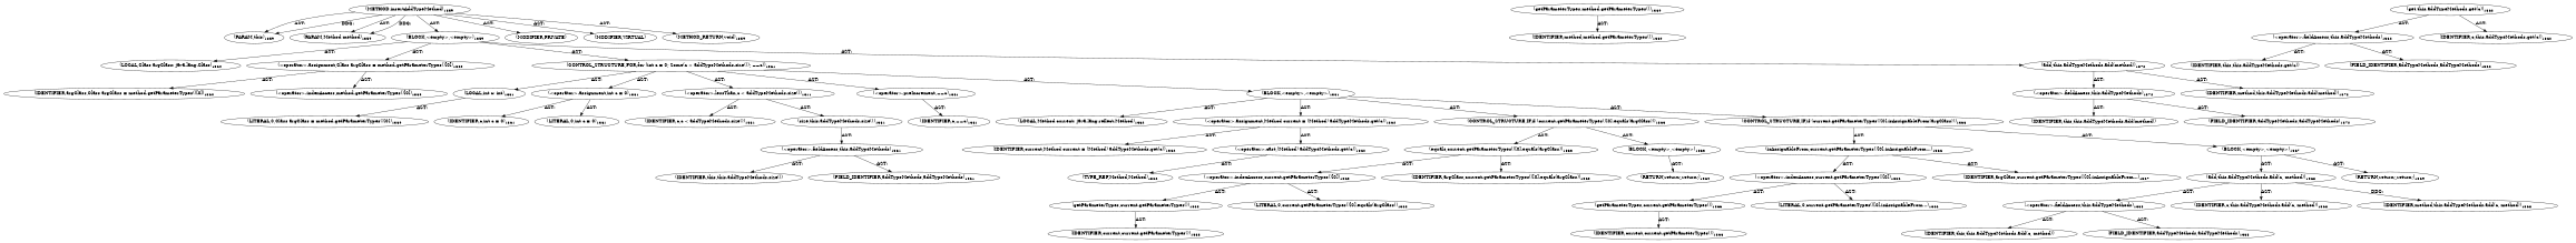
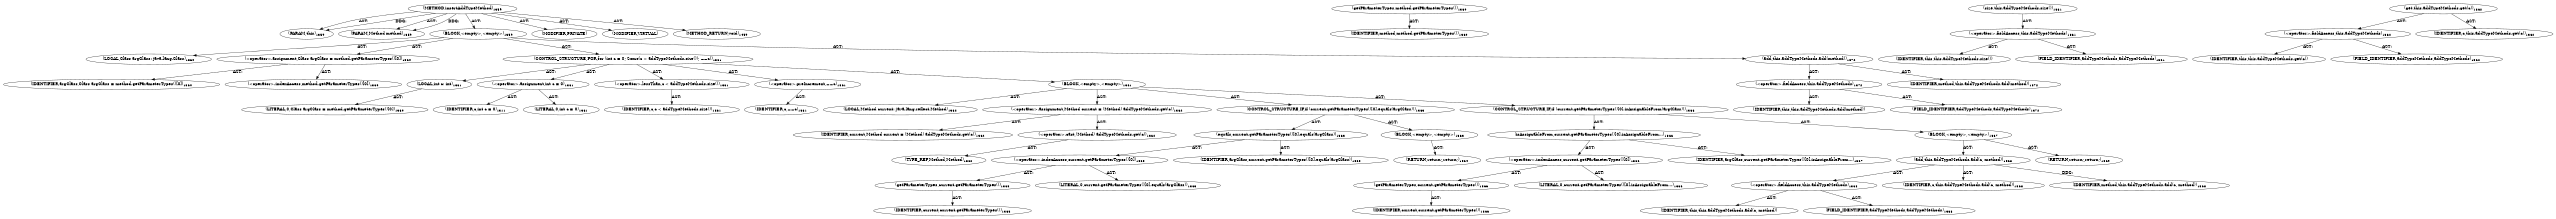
  digraph {
    n1 [label=<(METHOD,insertAddTypeMethod)<SUB>1359</SUB>>]
    n2 [label=<(PARAM,this)<SUB>1359</SUB>>]
    n3 [label=<(PARAM,Method method)<SUB>1359</SUB>>]
    n4 [label=<(BLOCK,&lt;empty&gt;,&lt;empty&gt;)<SUB>1359</SUB>>]
    n5 [label=<(MODIFIER,PRIVATE)>]
    n6 [label=<(MODIFIER,VIRTUAL)>]
-   n7 [label=<(METHOD_RETURN,void)<SUB>1359</SUB>>]
+   n7 [label=<(METHOD_RETURN,void)<SUB>1459</SUB>>]
    n8 [label=<(LOCAL,Class argClass: java.lang.Class)<SUB>1360</SUB>>]
    n9 [label=<(&lt;operator&gt;.assignment,Class argClass = method.getParameterTypes()[0])<SUB>1360</SUB>>]
    n10 [label=<(CONTROL_STRUCTURE,FOR,for (int c = 0; Some(c &lt; addTypeMethods.size()); ++c))<SUB>1361</SUB>>]
    n11 [label=<(add,this.addTypeMethods.add(method))<SUB>1372</SUB>>]
    n12 [label=<(IDENTIFIER,argClass,Class argClass = method.getParameterTypes()[0])<SUB>1360</SUB>>]
    n13 [label=<(&lt;operator&gt;.indexAccess,method.getParameterTypes()[0])<SUB>1360</SUB>>]
    n14 [label=<(LOCAL,int c: int)<SUB>1361</SUB>>]
    n15 [label=<(&lt;operator&gt;.assignment,int c = 0)<SUB>1361</SUB>>]
-   n16 [label=<(&lt;operator&gt;.lessThan,c &lt; addTypeMethods.size())<SUB>1311</SUB>>]
+   n16 [label=<(&lt;operator&gt;.lessThan,c &lt; addTypeMethods.size())<SUB>1361</SUB>>]
    n17 [label=<(&lt;operator&gt;.preIncrement,++c)<SUB>1361</SUB>>]
    n18 [label=<(BLOCK,&lt;empty&gt;,&lt;empty&gt;)<SUB>1361</SUB>>]
    n19 [label=<(&lt;operator&gt;.fieldAccess,this.addTypeMethods)<SUB>1372</SUB>>]
    n20 [label=<(IDENTIFIER,method,this.addTypeMethods.add(method))<SUB>1372</SUB>>]
    n21 [label=<(getParameterTypes,method.getParameterTypes())<SUB>1360</SUB>>]
    n22 [label=<(IDENTIFIER,method,method.getParameterTypes())<SUB>1360</SUB>>]
    n23 [label=<(LITERAL,0,Class argClass = method.getParameterTypes()[0])<SUB>1360</SUB>>]
-   n24 [label=<(IDENTIFIER,c,int c = 0)<SUB>1361</SUB>>]
+   n24 [label=<(IDENTIFIER,c,int c = 0)<SUB>1311</SUB>>]
    n25 [label=<(LITERAL,0,int c = 0)<SUB>1361</SUB>>]
    n26 [label=<(IDENTIFIER,c,c &lt; addTypeMethods.size())<SUB>1361</SUB>>]
    n27 [label=<(size,this.addTypeMethods.size())<SUB>1361</SUB>>]
    n28 [label=<(IDENTIFIER,c,++c)<SUB>1361</SUB>>]
    n29 [label=<(LOCAL,Method current: java.lang.reflect.Method)<SUB>1362</SUB>>]
    n30 [label=<(&lt;operator&gt;.assignment,Method current = (Method) addTypeMethods.get(c))<SUB>1362</SUB>>]
    n31 [label=<(CONTROL_STRUCTURE,IF,if (current.getParameterTypes()[0].equals(argClass)))<SUB>1363</SUB>>]
    n32 [label=<(CONTROL_STRUCTURE,IF,if (current.getParameterTypes()[0].isAssignableFrom(argClass)))<SUB>1366</SUB>>]
    n33 [label=<(&lt;operator&gt;.fieldAccess,this.addTypeMethods)<SUB>1361</SUB>>]
    n34 [label=<(IDENTIFIER,this,this.addTypeMethods.size())>]
    n35 [label=<(FIELD_IDENTIFIER,addTypeMethods,addTypeMethods)<SUB>1361</SUB>>]
    n36 [label=<(IDENTIFIER,current,Method current = (Method) addTypeMethods.get(c))<SUB>1362</SUB>>]
    n37 [label=<(&lt;operator&gt;.cast,(Method) addTypeMethods.get(c))<SUB>1362</SUB>>]
    n38 [label=<(equals,current.getParameterTypes()[0].equals(argClass))<SUB>1363</SUB>>]
    n39 [label=<(BLOCK,&lt;empty&gt;,&lt;empty&gt;)<SUB>1363</SUB>>]
    n40 [label=<(isAssignableFrom,current.getParameterTypes()[0].isAssignableFrom...)<SUB>1366</SUB>>]
    n41 [label=<(BLOCK,&lt;empty&gt;,&lt;empty&gt;)<SUB>1367</SUB>>]
    n42 [label=<(TYPE_REF,Method,Method)<SUB>1362</SUB>>]
    n43 [label=<(get,this.addTypeMethods.get(c))<SUB>1362</SUB>>]
    n44 [label=<(&lt;operator&gt;.fieldAccess,this.addTypeMethods)<SUB>1362</SUB>>]
    n45 [label=<(IDENTIFIER,c,this.addTypeMethods.get(c))<SUB>1362</SUB>>]
    n46 [label=<(IDENTIFIER,this,this.addTypeMethods.get(c))>]
    n47 [label=<(FIELD_IDENTIFIER,addTypeMethods,addTypeMethods)<SUB>1362</SUB>>]
    n48 [label=<(&lt;operator&gt;.indexAccess,current.getParameterTypes()[0])<SUB>1363</SUB>>]
    n49 [label=<(IDENTIFIER,argClass,current.getParameterTypes()[0].equals(argClass))<SUB>1363</SUB>>]
    n50 [label=<(RETURN,return;,return;)<SUB>1364</SUB>>]
    n51 [label=<(getParameterTypes,current.getParameterTypes())<SUB>1363</SUB>>]
    n52 [label=<(LITERAL,0,current.getParameterTypes()[0].equals(argClass))<SUB>1363</SUB>>]
    n53 [label=<(IDENTIFIER,current,current.getParameterTypes())<SUB>1363</SUB>>]
    n54 [label=<(&lt;operator&gt;.indexAccess,current.getParameterTypes()[0])<SUB>1366</SUB>>]
    n55 [label=<(IDENTIFIER,argClass,current.getParameterTypes()[0].isAssignableFrom...)<SUB>1367</SUB>>]
    n56 [label=<(add,this.addTypeMethods.add(c, method))<SUB>1368</SUB>>]
    n57 [label=<(RETURN,return;,return;)<SUB>1369</SUB>>]
    n58 [label=<(getParameterTypes,current.getParameterTypes())<SUB>1366</SUB>>]
    n59 [label=<(LITERAL,0,current.getParameterTypes()[0].isAssignableFrom...)<SUB>1366</SUB>>]
    n60 [label=<(IDENTIFIER,current,current.getParameterTypes())<SUB>1366</SUB>>]
    n61 [label=<(&lt;operator&gt;.fieldAccess,this.addTypeMethods)<SUB>1368</SUB>>]
    n62 [label=<(IDENTIFIER,c,this.addTypeMethods.add(c, method))<SUB>1368</SUB>>]
    n63 [label=<(IDENTIFIER,method,this.addTypeMethods.add(c, method))<SUB>1368</SUB>>]
    n64 [label=<(IDENTIFIER,this,this.addTypeMethods.add(c, method))>]
    n65 [label=<(FIELD_IDENTIFIER,addTypeMethods,addTypeMethods)<SUB>1368</SUB>>]
    n66 [label=<(IDENTIFIER,this,this.addTypeMethods.add(method))>]
    n67 [label=<(FIELD_IDENTIFIER,addTypeMethods,addTypeMethods)<SUB>1372</SUB>>]
    n1 -> n2 [label="AST: "]
    n1 -> n2 [label="DDG: "]
    n1 -> n3 [label="AST: "]
    n1 -> n3 [label="DDG: "]
    n1 -> n4 [label="AST: "]
    n1 -> n5 [label="AST: "]
    n1 -> n6 [label="AST: "]
    n1 -> n7 [label="AST: "]
    n4 -> n8 [label="AST: "]
    n4 -> n9 [label="AST: "]
    n4 -> n10 [label="AST: "]
    n4 -> n11 [label="AST: "]
    n9 -> n12 [label="AST: "]
    n9 -> n13 [label="AST: "]
    n10 -> n14 [label="AST: "]
    n10 -> n15 [label="AST: "]
    n10 -> n16 [label="AST: "]
    n10 -> n17 [label="AST: "]
    n10 -> n18 [label="AST: "]
    n11 -> n19 [label="AST: "]
    n11 -> n20 [label="AST: "]
    n14 -> n23 [label="AST: "]
    n15 -> n24 [label="AST: "]
    n15 -> n25 [label="AST: "]
    n16 -> n26 [label="AST: "]
-   n16 -> n27 [label="AST: "]
    n17 -> n28 [label="AST: "]
    n18 -> n29 [label="AST: "]
    n18 -> n30 [label="AST: "]
    n18 -> n31 [label="AST: "]
    n18 -> n32 [label="AST: "]
    n19 -> n66 [label="AST: "]
    n19 -> n67 [label="AST: "]
    n21 -> n22 [label="AST: "]
    n27 -> n33 [label="AST: "]
    n30 -> n36 [label="AST: "]
    n30 -> n37 [label="AST: "]
    n31 -> n38 [label="AST: "]
    n31 -> n39 [label="AST: "]
    n32 -> n40 [label="AST: "]
    n32 -> n41 [label="AST: "]
    n33 -> n34 [label="AST: "]
    n33 -> n35 [label="AST: "]
    n37 -> n42 [label="AST: "]
    n38 -> n48 [label="AST: "]
    n38 -> n49 [label="AST: "]
    n39 -> n50 [label="AST: "]
    n40 -> n54 [label="AST: "]
    n40 -> n55 [label="AST: "]
    n41 -> n56 [label="AST: "]
    n41 -> n57 [label="AST: "]
    n43 -> n44 [label="AST: "]
    n43 -> n45 [label="AST: "]
    n44 -> n46 [label="AST: "]
    n44 -> n47 [label="AST: "]
    n48 -> n51 [label="AST: "]
    n48 -> n52 [label="AST: "]
    n51 -> n53 [label="AST: "]
    n54 -> n58 [label="AST: "]
    n54 -> n59 [label="AST: "]
    n56 -> n61 [label="AST: "]
    n56 -> n62 [label="AST: "]
    n56 -> n63 [label="DDG: "]
    n58 -> n60 [label="AST: "]
    n61 -> n64 [label="AST: "]
    n61 -> n65 [label="AST: "]
  }
